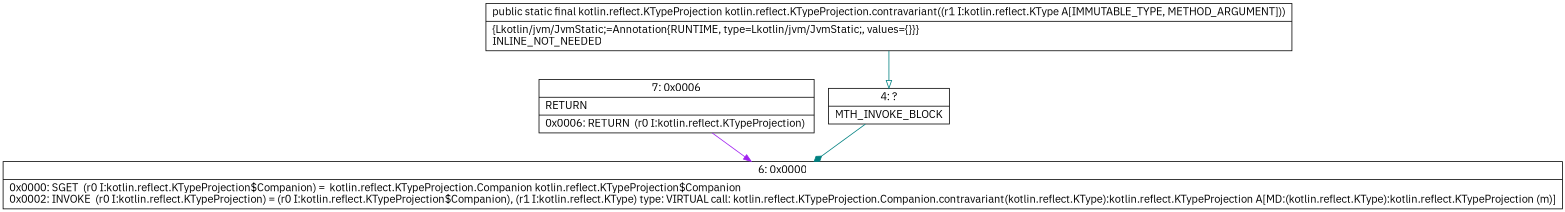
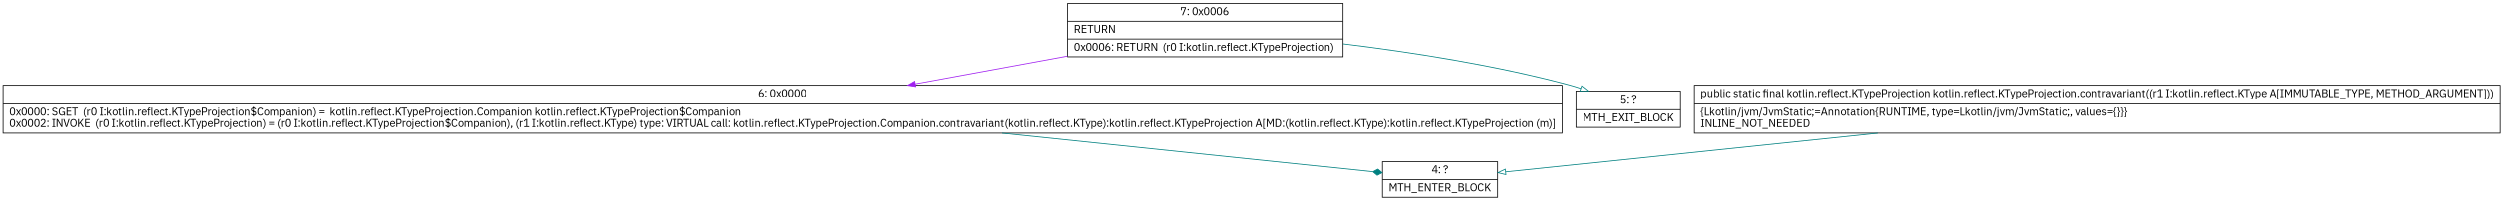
  digraph {
    fontname="IBM Plex Sans"
    node [fontname="IBM Plex Sans" shape=record]
    edge [arrowhead=onormal color=teal fontname="IBM Plex Sans"]
-   n1 [label="{4\:\ ?|MTH_INVOKE_BLOCK\l}"]
+   n1 [label="{4\:\ ?|MTH_ENTER_BLOCK\l}"]
    n2 [label="{6\:\ 0x0000|0x0000: SGET  (r0 I:kotlin.reflect.KTypeProjection$Companion) =  kotlin.reflect.KTypeProjection.Companion kotlin.reflect.KTypeProjection$Companion \l0x0002: INVOKE  (r0 I:kotlin.reflect.KTypeProjection) = (r0 I:kotlin.reflect.KTypeProjection$Companion), (r1 I:kotlin.reflect.KType) type: VIRTUAL call: kotlin.reflect.KTypeProjection.Companion.contravariant(kotlin.reflect.KType):kotlin.reflect.KTypeProjection A[MD:(kotlin.reflect.KType):kotlin.reflect.KTypeProjection (m)]\l}"]
    n3 [label="{7\:\ 0x0006|RETURN\l|0x0006: RETURN  (r0 I:kotlin.reflect.KTypeProjection) \l}"]
+   n4 [label="{5\:\ ?|MTH_EXIT_BLOCK\l}"]
    n5 [label="{public static final kotlin.reflect.KTypeProjection kotlin.reflect.KTypeProjection.contravariant((r1 I:kotlin.reflect.KType A[IMMUTABLE_TYPE, METHOD_ARGUMENT]))  | \{Lkotlin\/jvm\/JvmStatic;=Annotation\{RUNTIME, type=Lkotlin\/jvm\/JvmStatic;, values=\{\}\}\}\lINLINE_NOT_NEEDED\l}"]
-   n1 -> n2 [arrowhead=diamond]
+   n2 -> n1 [arrowhead=diamond]
    n3 -> n2 [arrowhead=normal color=purple]
+   n3 -> n4
    n5 -> n1
  }
